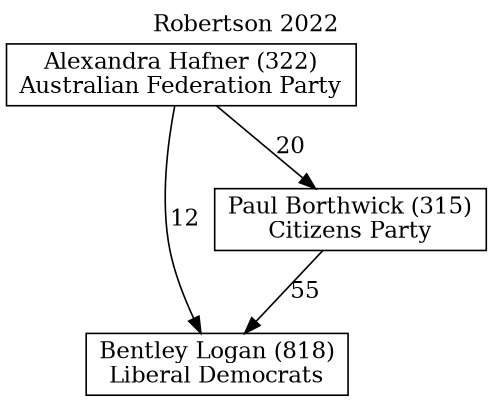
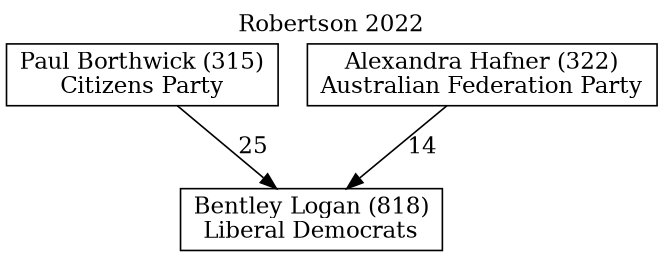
  digraph {
    label="Robertson 2022"
    labelloc=t
    mclimit=10
    node [shape=box]
    n1 [label="Bentley Logan (818)\nLiberal Democrats"]
    n2 [label="Paul Borthwick (315)\nCitizens Party"]
    n3 [label="Alexandra Hafner (322)\nAustralian Federation Party"]
-   n2 -> n1 [label=55]
-   n3 -> n1 [label=12]
-   n3 -> n2 [label=20]
+   n2 -> n1 [label=25]
+   n3 -> n1 [label=14]
  }
